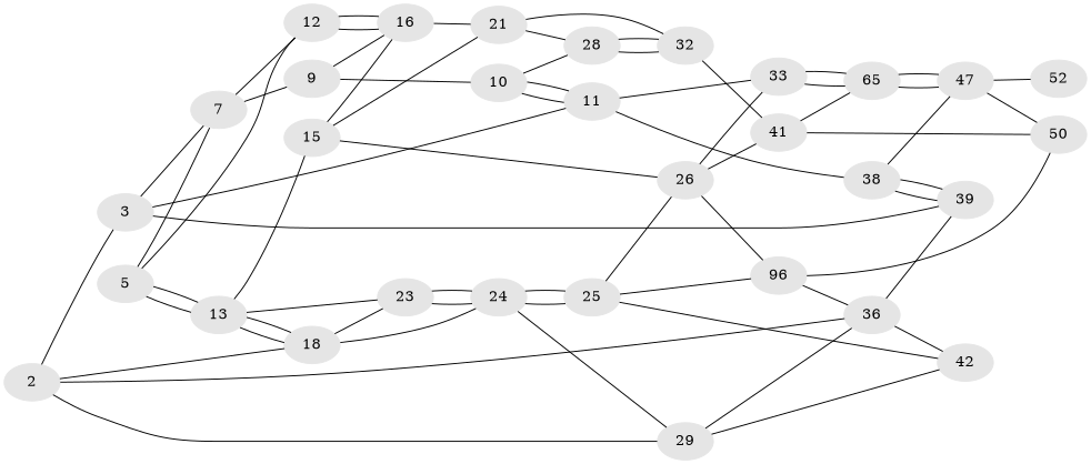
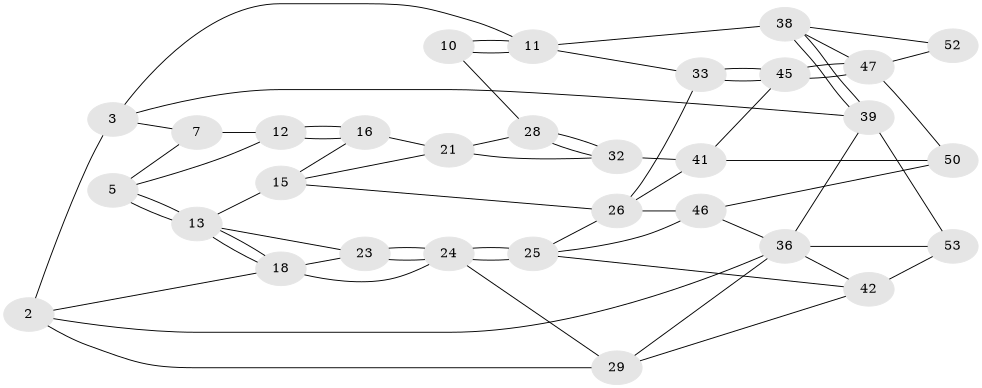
  graph {
    rankdir=LR
    node [color=gray90 style=filled]
    2 [super="+17"]
    3 [super="+4"]
    18 [super="+27"]
    29 [super="+30"]
    36 [super="+37"]
    5 [super="+6"]
    7 [super="+8"]
    12
    13 [super="+14"]
    11 [super="+34"]
    39 [super="+55"]
    23
    24 [super="+31"]
    42 [super="+56"]
-   9
+   53 [super="+54"]
    33
    38 [super="+48"]
    16 [super="+19"]
    15 [super="+20"]
    10
    28
    21 [super="+22"]
    32 [super="+35"]
-   45 [label=65]
+   45
    47 [super="+51"]
    52
    26 [super="+40"]
-   46 [super="+49" label=96]
+   46 [super="+49"]
    41 [super="+44"]
    25 [super="+43"]
    50
    2 -- 3
    2 -- 18
    2 -- 29
    2 -- 36
    3 -- 7
    3 -- 11
    3 -- 39
    18 -- 23
    18 -- 24
    29 -- 36
    29 -- 42
    36 -- 39
    36 -- 42
+   36 -- 53
    5 -- 7
    5 -- 12
    5 -- 13
    5 -- 13
    7 -- 12
-   7 -- 9
    12 -- 16
    12 -- 16
    13 -- 18
    13 -- 18
    13 -- 23
    13 -- 15
    11 -- 33
    11 -- 38
+   39 -- 53
    23 -- 24
    23 -- 24
    24 -- 29
    24 -- 25
    24 -- 25
-   9 -- 16
-   9 -- 10
+   42 -- 53
    33 -- 45
    33 -- 45
    38 -- 39
    38 -- 39
    38 -- 47
+   38 -- 52
    16 -- 21
    15 -- 16
    15 -- 21
    15 -- 26
    10 -- 11
    10 -- 11
    10 -- 28
    28 -- 32
    28 -- 32
    21 -- 28
    21 -- 32
    32 -- 41
    45 -- 47
    45 -- 47
    47 -- 52
    47 -- 50
    26 -- 33
    26 -- 46
    26 -- 41
    46 -- 36
    46 -- 50
    41 -- 45
    41 -- 50
    25 -- 42
    25 -- 26
    25 -- 46
  }
